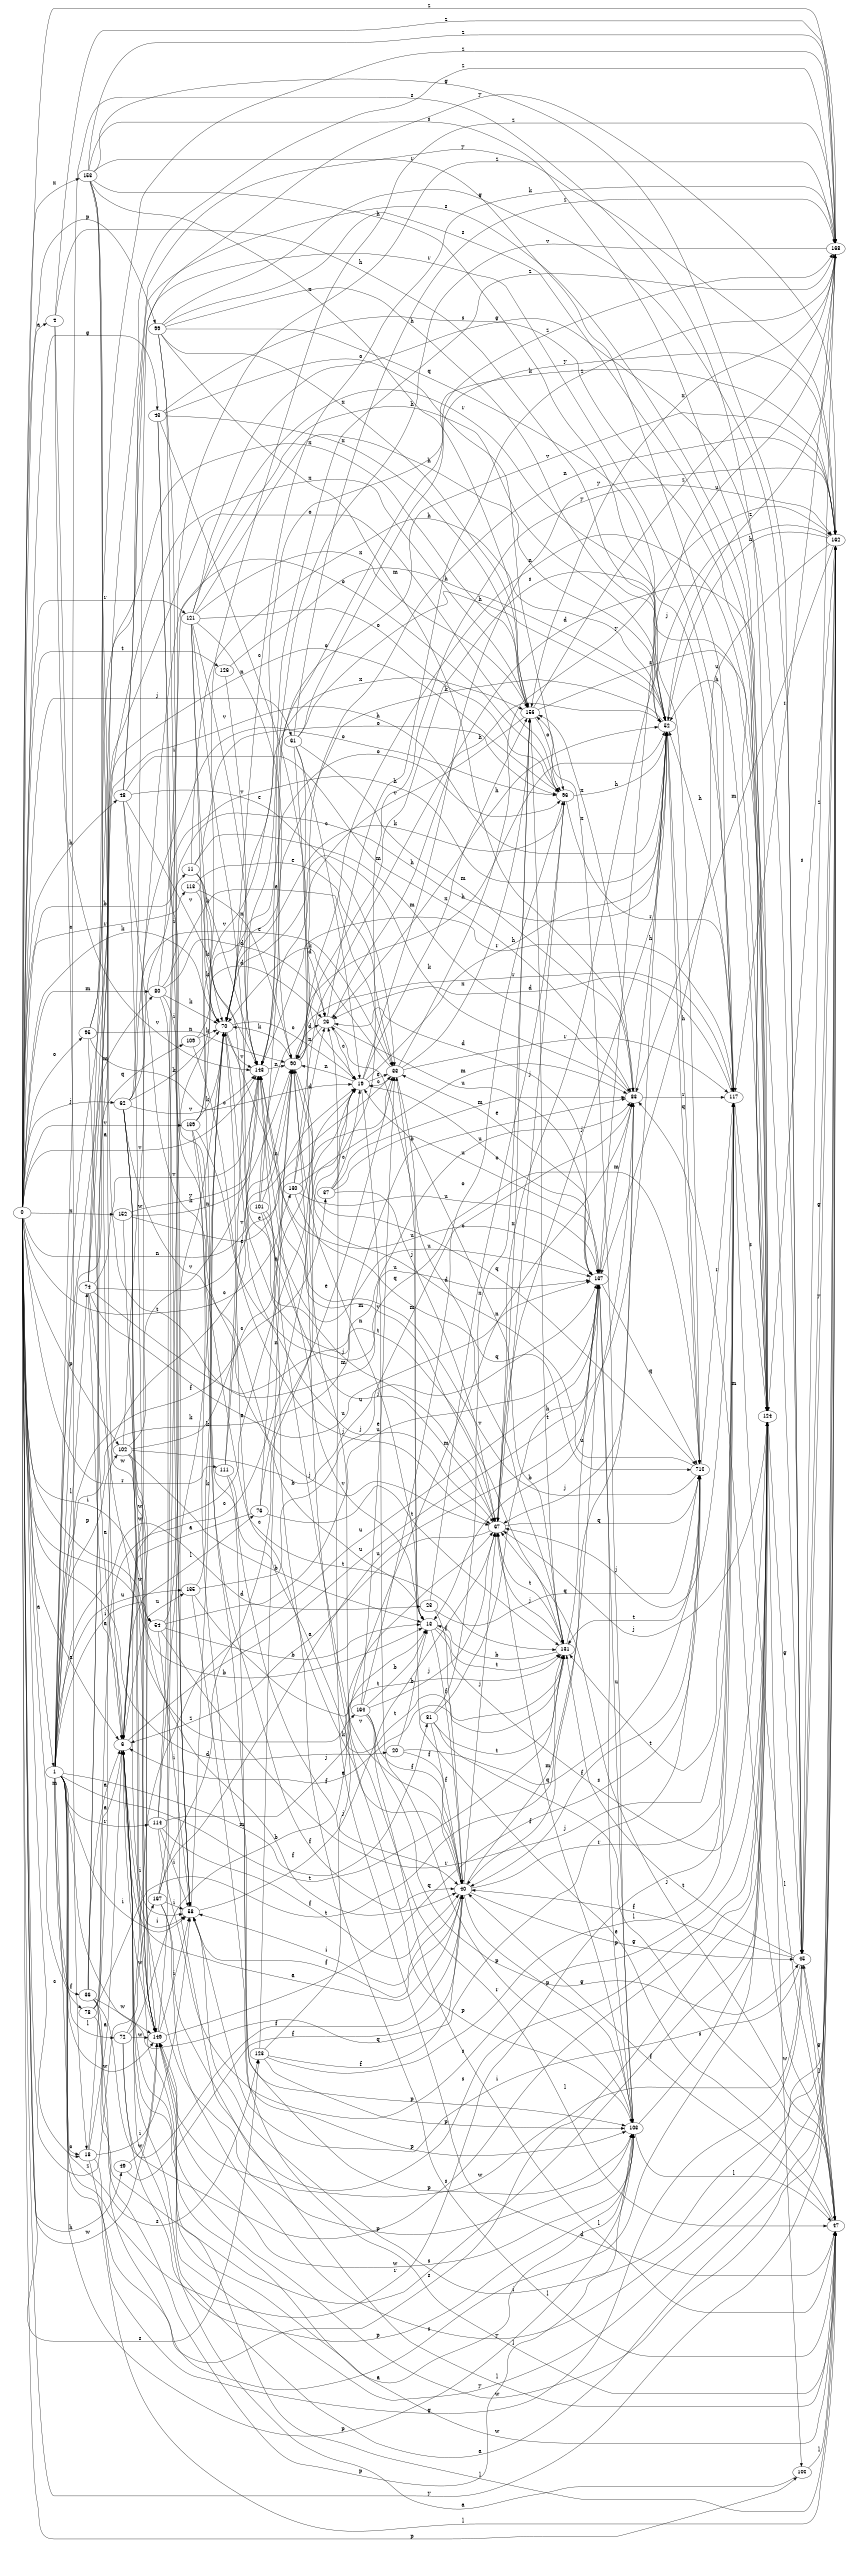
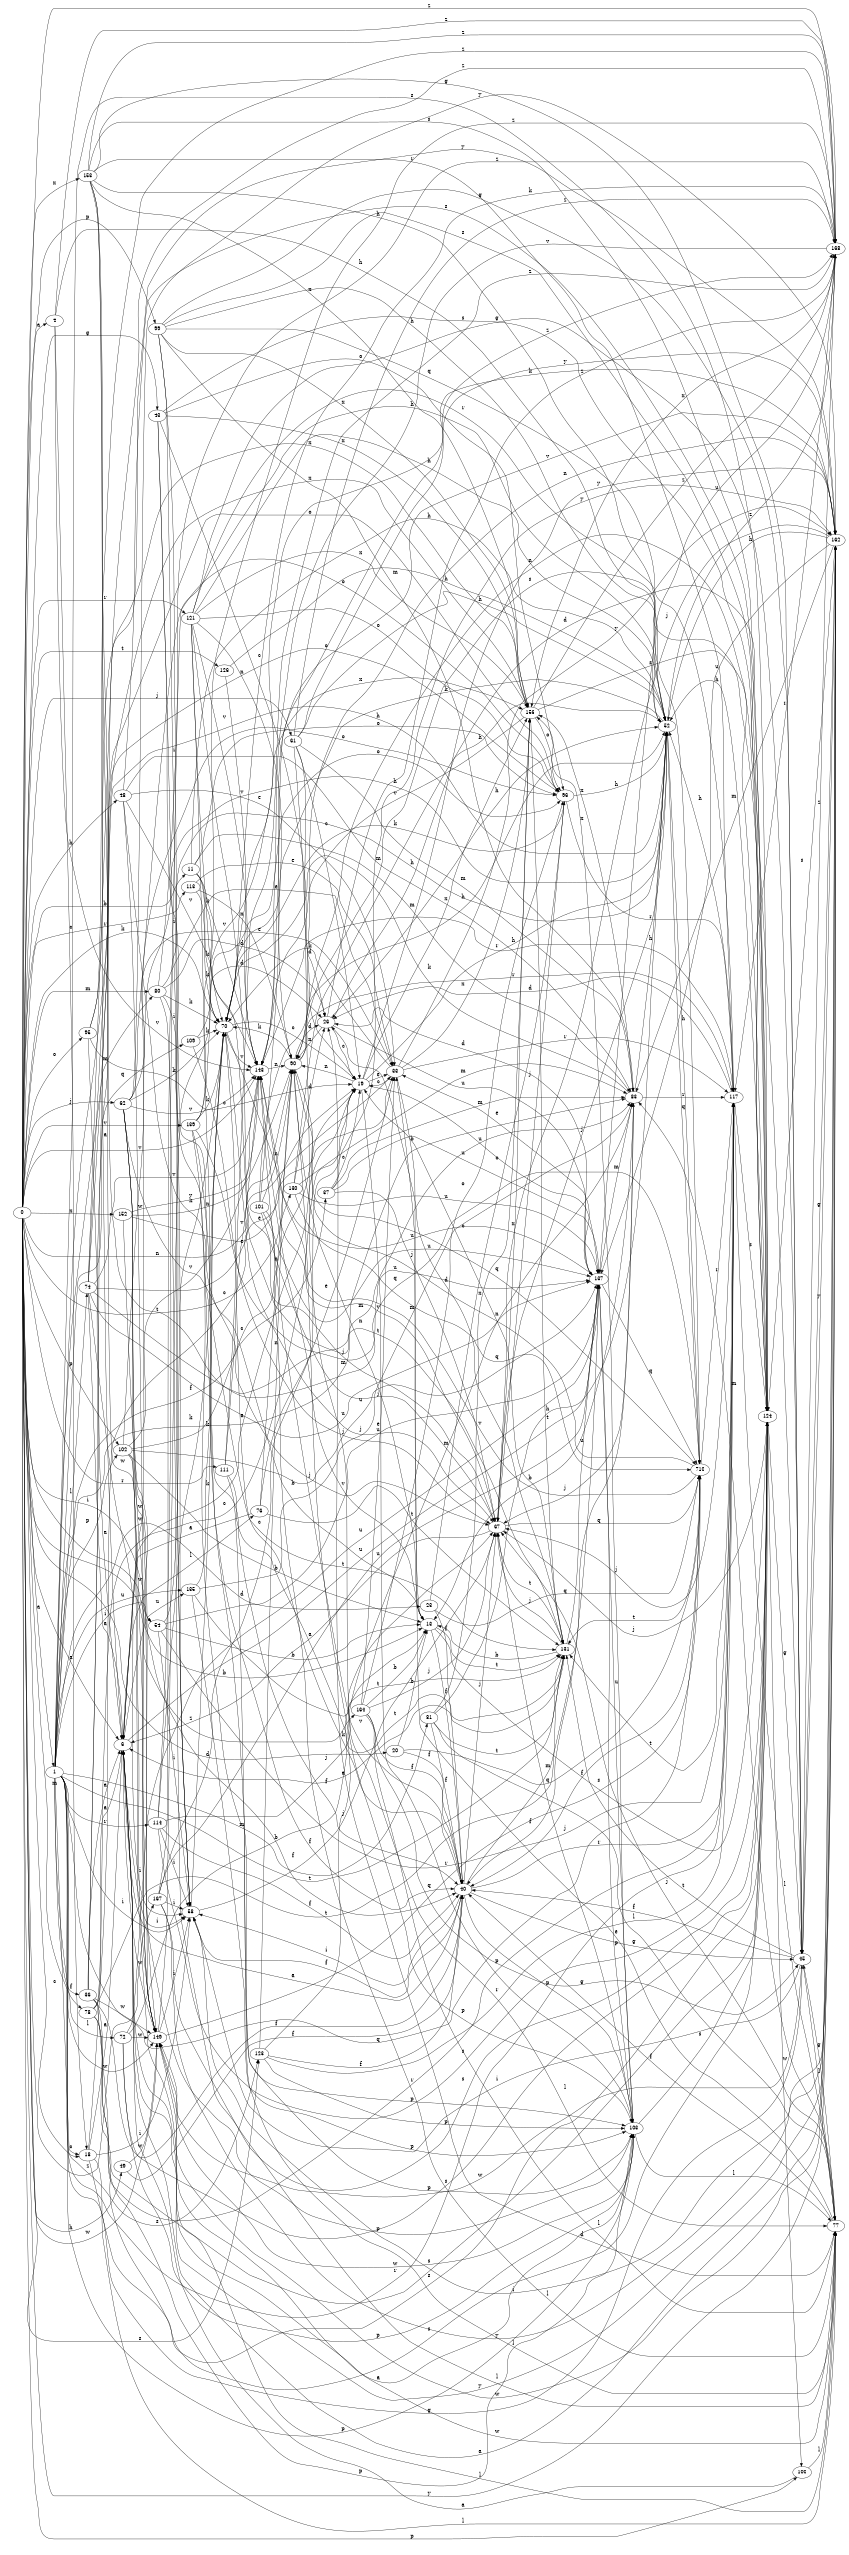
  strict digraph {
    rankdir=LR
    0
    1
    4
    6
    11
    13
    18
    20
    43
    48
    49
    54
    61
    62
    70
    78
    80
    90
    95
    99
    100
    102
    111
    113
    121
    123
    126
    130
    139
    143
    149
    152
    153
    162
    164
    167
    168
    23
    36
    37
    45
    58
    72
    74
    81
    83
    96
    103
    109
    n50 [label=710]
    114
    117
    124
    131
    135
    52
    76
    137
    40
    19
-   77 [label=47]
+   77
    156
    33
    26
    n65 [label=67]
    101
    0 -> 1 [label=a]
    0 -> 4 [label=a]
    0 -> 6 [label=a]
    0 -> 11 [label=b]
    0 -> 13 [label=b]
    0 -> 18 [label=c]
    0 -> 20 [label=d]
    0 -> 43 [label=g]
    0 -> 48 [label=h]
    0 -> 49 [label=h]
    0 -> 54 [label=i]
    0 -> 61 [label=j]
    0 -> 62 [label=j]
    0 -> 70 [label=k]
    0 -> 78 [label=m]
    0 -> 80 [label=m]
    0 -> 90 [label=n]
    0 -> 95 [label=o]
    0 -> 99 [label=p]
    0 -> 100 [label=p]
    0 -> 102 [label=p]
    0 -> 111 [label=r]
    0 -> 113 [label=r]
    0 -> 121 [label=r]
    0 -> 123 [label=s]
    0 -> 126 [label=t]
    0 -> 130 [label=t]
    0 -> 139 [label=v]
    0 -> 143 [label=v]
    0 -> 149 [label=w]
    0 -> 152 [label=x]
    0 -> 153 [label=x]
    0 -> 162 [label=y]
    0 -> 164 [label=z]
    0 -> 167 [label=z]
    0 -> 168 [label=z]
    1 -> 18 [label=c]
    1 -> 54 [label=i]
    1 -> 80 [label=m]
    1 -> 102 [label=p]
    1 -> 123 [label=s]
    1 -> 149 [label=w]
    1 -> 23 [label=d]
    1 -> 36 [label=f]
    1 -> 37 [label=f]
    1 -> 45 [label=g]
    1 -> 58 [label=i]
    1 -> 72 [label=l]
    1 -> 74 [label=l]
    1 -> 81 [label=m]
    1 -> 83 [label=m]
    1 -> 96 [label=o]
    1 -> 103 [label=p]
    1 -> 109 [label=q]
    1 -> n50 [label=q]
    1 -> 114 [label=r]
    1 -> 117 [label=r]
    1 -> 124 [label=s]
    1 -> 131 [label=t]
    1 -> 135 [label=u]
    4 -> 18 [label=c]
    4 -> 143 [label=v]
    4 -> 168 [label=z]
    4 -> 52 [label=h]
    6 -> 149 [label=w]
    6 -> 162 [label=y]
    6 -> 58 [label=i]
    6 -> 135 [label=u]
    6 -> 52 [label=h]
    6 -> 76 [label=l]
    6 -> 137 [label=u]
    11 -> 70 [label=k]
    11 -> 143 [label=v]
    11 -> 83 [label=m]
    11 -> 96 [label=o]
    11 -> 131 [label=t]
    11 -> 52 [label=h]
    13 -> 90 [label=n]
    13 -> 143 [label=v]
    13 -> 124 [label=s]
    13 -> 131 [label=t]
    13 -> 40 [label=f]
    18 -> 6 [label=a]
    18 -> 58 [label=i]
    18 -> 124 [label=s]
    18 -> 19 [label=c]
    18 -> 77 [label=l]
    20 -> 13 [label=b]
    20 -> n50 [label=q]
    20 -> 40 [label=f]
    43 -> 58 [label=i]
    43 -> 96 [label=o]
    43 -> 124 [label=s]
    43 -> 40 [label=f]
    43 -> 19 [label=c]
    43 -> 156 [label=x]
    48 -> 143 [label=v]
    48 -> 149 [label=w]
    48 -> 83 [label=m]
-   48 -> 117 [label=r]
+   78 -> 117 [label=r]
    48 -> 124 [label=s]
    48 -> 131 [label=t]
    48 -> 33 [label=e]
    49 -> 149 [label=w]
    49 -> 40 [label=f]
    54 -> 13 [label=b]
    54 -> 70 [label=k]
    54 -> 58 [label=i]
    54 -> 117 [label=r]
    54 -> 137 [label=u]
    61 -> 162 [label=y]
    61 -> 168 [label=z]
    61 -> 83 [label=m]
    61 -> 52 [label=h]
    61 -> 19 [label=c]
    61 -> 77 [label=l]
    61 -> 26 [label=d]
    62 -> 70 [label=k]
    62 -> 143 [label=v]
    62 -> 149 [label=w]
    62 -> 162 [label=y]
    62 -> 96 [label=o]
    62 -> 103 [label=p]
    62 -> 40 [label=f]
    62 -> 33 [label=e]
    62 -> n65 [label=j]
    70 -> 143 [label=v]
    70 -> 137 [label=u]
    70 -> 19 [label=c]
    70 -> n65 [label=j]
    78 -> 6 [label=a]
    78 -> 124 [label=s]
    78 -> 131 [label=t]
    78 -> 19 [label=c]
    80 -> 70 [label=k]
    80 -> 168 [label=z]
    80 -> 58 [label=i]
    80 -> 77 [label=l]
    80 -> 33 [label=e]
    80 -> 26 [label=d]
    90 -> 70 [label=k]
    90 -> 103 [label=p]
    90 -> n50 [label=q]
    90 -> 117 [label=r]
    90 -> 124 [label=s]
    90 -> 26 [label=d]
    95 -> 6 [label=a]
-   95 -> 90 [label=n]
    95 -> 168 [label=z]
    95 -> 19 [label=c]
    95 -> 156 [label=x]
    99 -> 13 [label=b]
    99 -> 45 [label=g]
    99 -> 58 [label=i]
    99 -> 83 [label=m]
    99 -> n50 [label=q]
    99 -> 124 [label=s]
    99 -> 52 [label=h]
    99 -> 156 [label=x]
    100 -> 6 [label=a]
    100 -> 77 [label=l]
    102 -> 13 [label=b]
    102 -> 143 [label=v]
    102 -> 149 [label=w]
    102 -> 96 [label=o]
    102 -> 137 [label=u]
    102 -> 19 [label=c]
    102 -> 77 [label=l]
    111 -> 143 [label=v]
    111 -> 168 [label=z]
    111 -> 103 [label=p]
    111 -> 131 [label=t]
    113 -> 70 [label=k]
    113 -> 90 [label=n]
    113 -> 33 [label=e]
    121 -> 70 [label=k]
    121 -> 90 [label=n]
    121 -> 143 [label=v]
    121 -> 45 [label=g]
    121 -> 96 [label=o]
    121 -> 117 [label=r]
    121 -> 52 [label=h]
    121 -> 40 [label=f]
    121 -> 156 [label=x]
    121 -> n65 [label=j]
    123 -> 90 [label=n]
    123 -> 83 [label=m]
    123 -> 103 [label=p]
    123 -> 117 [label=r]
    123 -> 40 [label=f]
    126 -> 143 [label=v]
    126 -> 52 [label=h]
    130 -> 83 [label=m]
    130 -> n50 [label=q]
    130 -> 52 [label=h]
    130 -> 137 [label=u]
    130 -> 26 [label=d]
    139 -> 70 [label=k]
    139 -> 168 [label=z]
    139 -> 96 [label=o]
    139 -> 103 [label=p]
    139 -> 137 [label=u]
    139 -> 77 [label=l]
    143 -> 90 [label=n]
    143 -> 117 [label=r]
    149 -> 58 [label=i]
    149 -> n50 [label=q]
    149 -> 26 [label=d]
    152 -> 90 [label=n]
    152 -> 143 [label=v]
    152 -> 149 [label=w]
    152 -> 33 [label=e]
    153 -> 6 [label=a]
    153 -> 149 [label=w]
    153 -> 168 [label=z]
    153 -> 45 [label=g]
    153 -> n50 [label=q]
    153 -> 117 [label=r]
    153 -> 124 [label=s]
    153 -> 52 [label=h]
    153 -> 156 [label=x]
    162 -> 6 [label=a]
    162 -> 70 [label=k]
    162 -> 90 [label=n]
    162 -> 143 [label=v]
    162 -> 149 [label=w]
    162 -> 45 [label=g]
    162 -> 58 [label=i]
    162 -> 83 [label=m]
    162 -> 124 [label=s]
    162 -> 52 [label=h]
    162 -> 137 [label=u]
    162 -> n65 [label=j]
    164 -> 13 [label=b]
    164 -> 45 [label=g]
    164 -> 96 [label=o]
    164 -> 40 [label=f]
    164 -> 77 [label=l]
    164 -> 33 [label=e]
    164 -> n65 [label=j]
    167 -> 162 [label=y]
    167 -> 58 [label=i]
    167 -> 124 [label=s]
    167 -> 52 [label=h]
    167 -> 137 [label=u]
    167 -> 19 [label=c]
    168 -> 70 [label=k]
    168 -> 143 [label=v]
    168 -> 117 [label=r]
    168 -> 137 [label=u]
    168 -> 156 [label=x]
    23 -> 96 [label=o]
    23 -> n50 [label=q]
    23 -> 40 [label=f]
    36 -> 6 [label=a]
    36 -> 149 [label=w]
    36 -> 103 [label=p]
    36 -> 124 [label=s]
    36 -> 52 [label=h]
    36 -> 40 [label=f]
    36 -> 156 [label=x]
    37 -> 162 [label=y]
    37 -> 83 [label=m]
    37 -> 137 [label=u]
    37 -> 19 [label=c]
    37 -> n65 [label=j]
    45 -> 149 [label=w]
    45 -> 162 [label=y]
    45 -> 168 [label=z]
    45 -> 58 [label=i]
    45 -> 131 [label=t]
    45 -> 40 [label=f]
    45 -> 77 [label=l]
    45 -> 26 [label=d]
    58 -> 70 [label=k]
    58 -> 40 [label=f]
    58 -> n65 [label=j]
    72 -> 13 [label=b]
    72 -> 149 [label=w]
    72 -> 103 [label=p]
    72 -> 124 [label=s]
    72 -> 137 [label=u]
    74 -> 6 [label=a]
    74 -> 143 [label=v]
    74 -> 162 [label=y]
    74 -> 168 [label=z]
    74 -> 58 [label=i]
    74 -> 83 [label=m]
    74 -> 96 [label=o]
    74 -> 137 [label=u]
    74 -> 33 [label=e]
    81 -> 131 [label=t]
    81 -> 52 [label=h]
    81 -> 40 [label=f]
    81 -> 77 [label=l]
    81 -> 156 [label=x]
    83 -> 13 [label=b]
    83 -> 70 [label=k]
    83 -> 117 [label=r]
    83 -> 52 [label=h]
    83 -> 156 [label=x]
    83 -> n65 [label=j]
    96 -> 70 [label=k]
    96 -> 117 [label=r]
    96 -> 52 [label=h]
    96 -> n65 [label=j]
    103 -> 6 [label=a]
    103 -> 149 [label=w]
    103 -> 124 [label=s]
    103 -> 137 [label=u]
    103 -> 77 [label=l]
    103 -> 156 [label=x]
    103 -> n65 [label=j]
    109 -> 70 [label=k]
    109 -> 156 [label=x]
    109 -> n65 [label=j]
    n50 -> 90 [label=n]
    n50 -> 143 [label=v]
    n50 -> 117 [label=r]
    n50 -> 131 [label=t]
    n50 -> 52 [label=h]
    n50 -> 40 [label=f]
    114 -> 70 [label=k]
    114 -> 58 [label=i]
    114 -> 124 [label=s]
    114 -> 52 [label=h]
    114 -> 40 [label=f]
    114 -> n65 [label=j]
    117 -> 124 [label=s]
    117 -> 131 [label=t]
    117 -> 52 [label=h]
    117 -> 77 [label=l]
    117 -> 26 [label=d]
    117 -> n65 [label=j]
    124 -> 90 [label=n]
    124 -> 100 [label=w]
    124 -> 45 [label=g]
    124 -> 52 [label=h]
    124 -> n65 [label=j]
    131 -> 6 [label=a]
    131 -> 13 [label=b]
    131 -> 137 [label=u]
    131 -> 19 [label=c]
    131 -> 26 [label=d]
    131 -> n65 [label=j]
    135 -> 70 [label=k]
    135 -> 83 [label=m]
    135 -> 103 [label=p]
    135 -> 131 [label=t]
    52 -> 70 [label=k]
    52 -> 168 [label=z]
    52 -> n50 [label=q]
    52 -> n65 [label=j]
    76 -> 6 [label=a]
    76 -> 90 [label=n]
    76 -> 131 [label=t]
    76 -> 33 [label=e]
    137 -> 83 [label=m]
    137 -> 103 [label=p]
    137 -> n50 [label=q]
    137 -> 40 [label=f]
    137 -> 33 [label=e]
    137 -> 26 [label=d]
    40 -> 6 [label=a]
    40 -> 70 [label=k]
    40 -> 143 [label=v]
    40 -> 45 [label=g]
    40 -> 58 [label=i]
    40 -> 83 [label=m]
    40 -> 103 [label=p]
    40 -> 117 [label=r]
    40 -> n65 [label=j]
    19 -> 6 [label=a]
    19 -> 90 [label=n]
    19 -> 162 [label=y]
    19 -> 103 [label=p]
    19 -> 52 [label=h]
    19 -> 137 [label=u]
    19 -> 156 [label=x]
    19 -> 33 [label=e]
    77 -> 149 [label=w]
    77 -> 45 [label=g]
    77 -> 83 [label=m]
    77 -> 40 [label=f]
    77 -> 33 [label=e]
    77 -> 26 [label=d]
    77 -> n65 [label=j]
    156 -> 143 [label=v]
    156 -> 168 [label=z]
    156 -> 96 [label=o]
    156 -> 124 [label=s]
    156 -> 131 [label=t]
    33 -> 13 [label=b]
    33 -> 70 [label=k]
    33 -> 162 [label=y]
    33 -> 117 [label=r]
    33 -> 19 [label=c]
    33 -> 156 [label=x]
    26 -> 90 [label=n]
    26 -> 168 [label=z]
    26 -> 52 [label=h]
    26 -> 137 [label=u]
    26 -> 19 [label=c]
    n65 -> 6 [label=a]
    n65 -> 143 [label=v]
    n65 -> n50 [label=q]
    n65 -> 131 [label=t]
    n65 -> 156 [label=x]
    101 -> 90 [label=n]
    101 -> 168 [label=z]
    101 -> 52 [label=h]
    101 -> 137 [label=u]
    101 -> 77 [label=l]
    101 -> n65 [label=j]
  }
